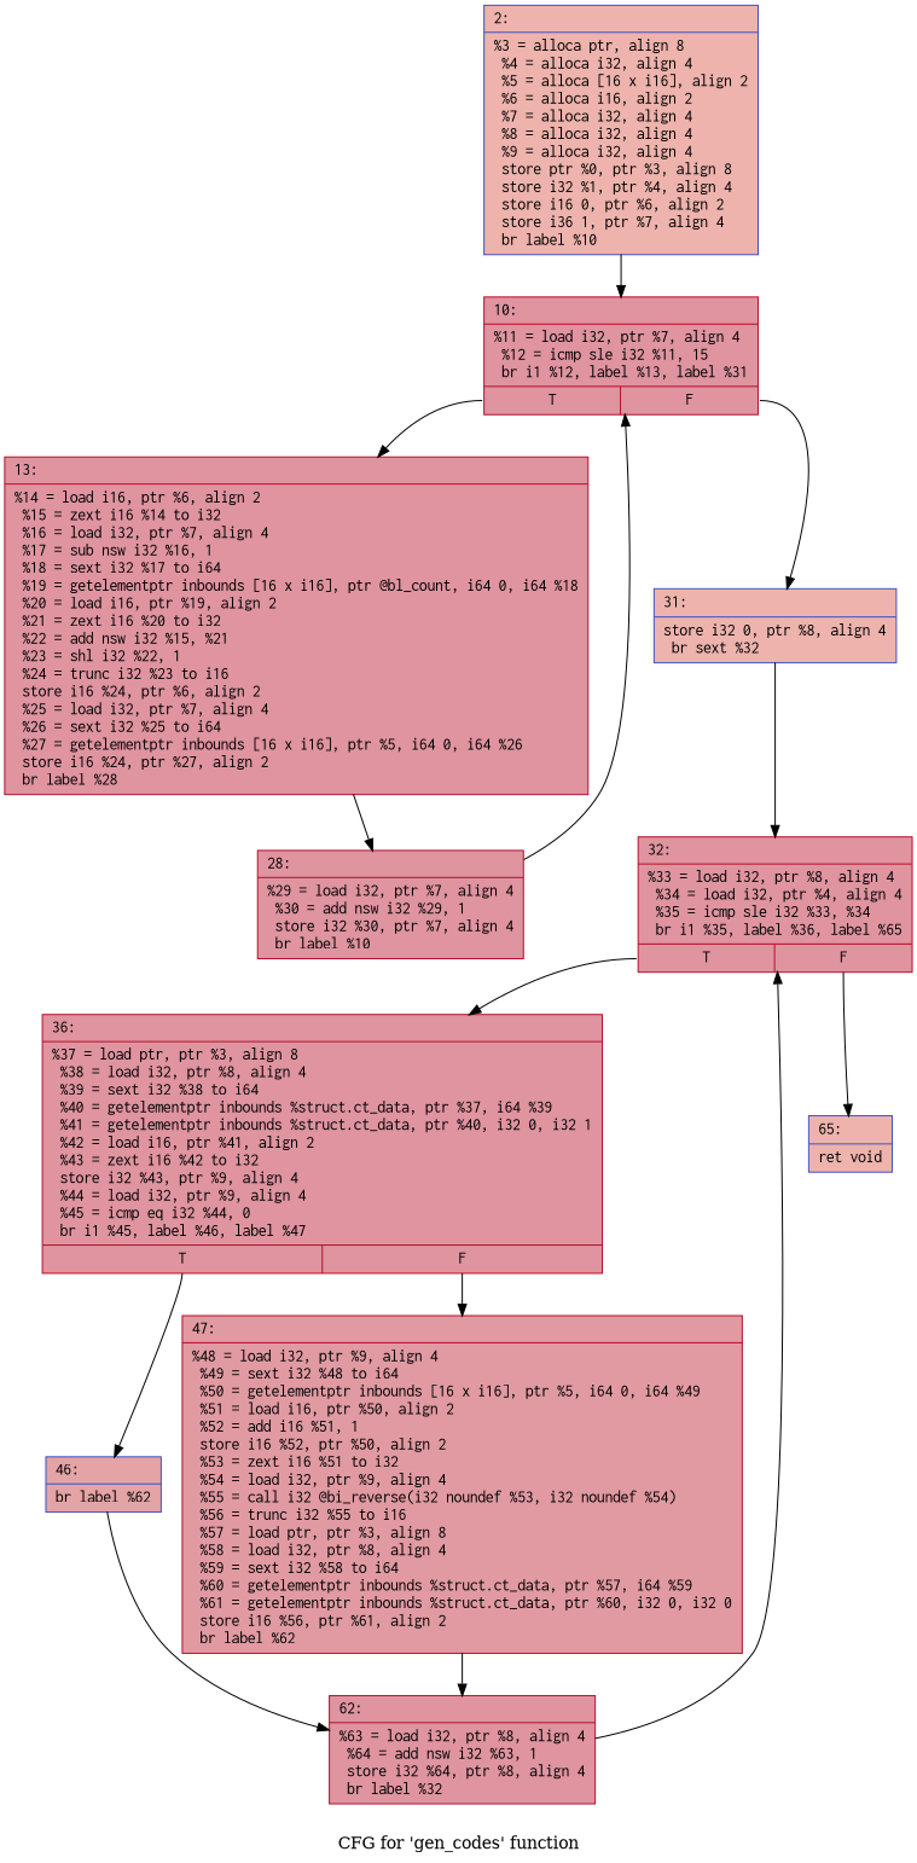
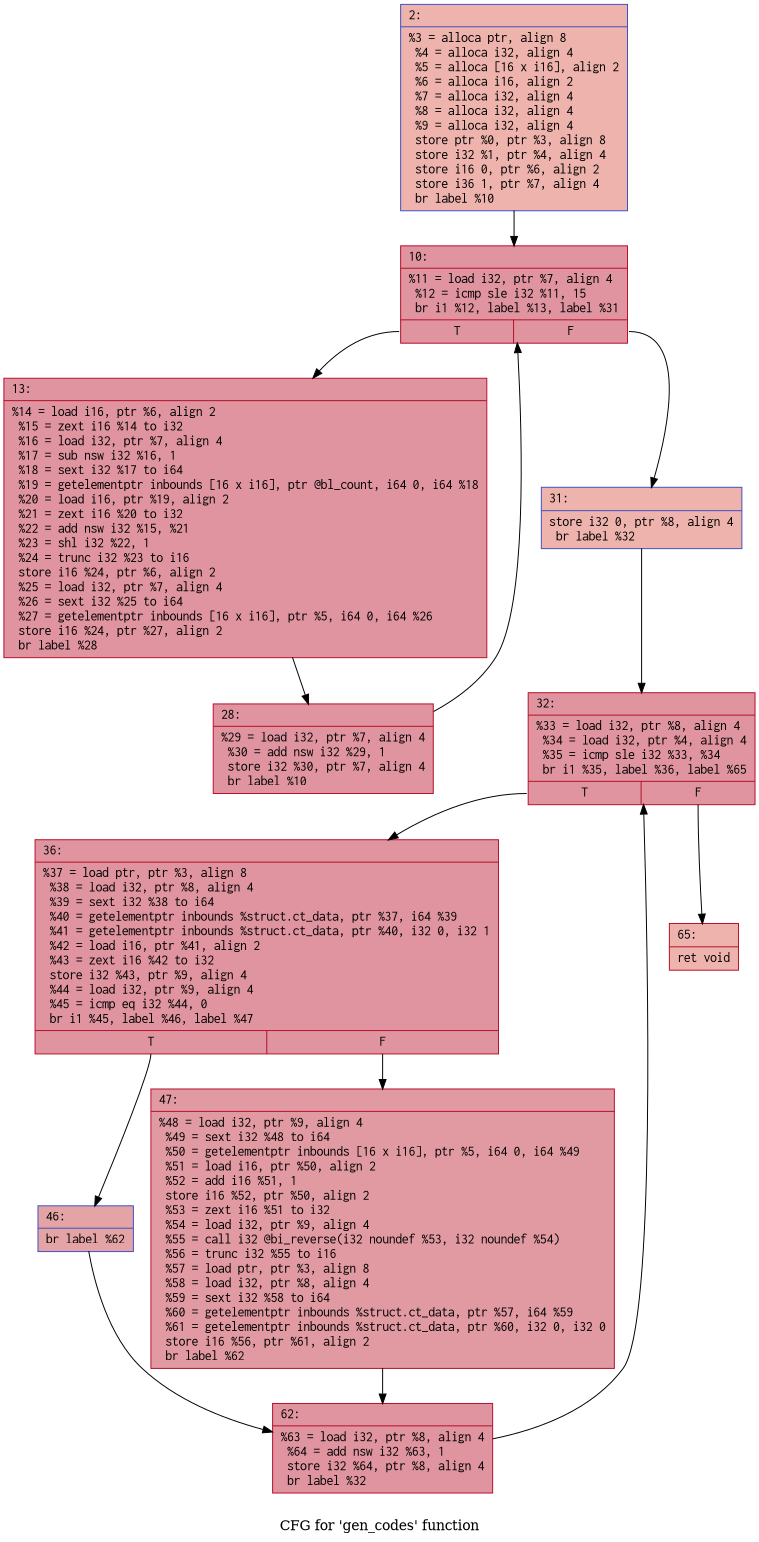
  digraph {
    label="CFG for 'gen_codes' function"
    node [color="#b70d28ff" fillcolor="#b70d2870" fontname=Courier shape=record style=filled]
    n1 [color="#3d50c3ff" fillcolor="#d6524470" label="{2:\l|  %3 = alloca ptr, align 8\l  %4 = alloca i32, align 4\l  %5 = alloca [16 x i16], align 2\l  %6 = alloca i16, align 2\l  %7 = alloca i32, align 4\l  %8 = alloca i32, align 4\l  %9 = alloca i32, align 4\l  store ptr %0, ptr %3, align 8\l  store i32 %1, ptr %4, align 4\l  store i16 0, ptr %6, align 2\l  store i36 1, ptr %7, align 4\l  br label %10\l}"]
    n2 [label="{10:\l|  %11 = load i32, ptr %7, align 4\l  %12 = icmp sle i32 %11, 15\l  br i1 %12, label %13, label %31\l|{<s0>T|<s1>F}}"]
    n3 [label="{13:\l|  %14 = load i16, ptr %6, align 2\l  %15 = zext i16 %14 to i32\l  %16 = load i32, ptr %7, align 4\l  %17 = sub nsw i32 %16, 1\l  %18 = sext i32 %17 to i64\l  %19 = getelementptr inbounds [16 x i16], ptr @bl_count, i64 0, i64 %18\l  %20 = load i16, ptr %19, align 2\l  %21 = zext i16 %20 to i32\l  %22 = add nsw i32 %15, %21\l  %23 = shl i32 %22, 1\l  %24 = trunc i32 %23 to i16\l  store i16 %24, ptr %6, align 2\l  %25 = load i32, ptr %7, align 4\l  %26 = sext i32 %25 to i64\l  %27 = getelementptr inbounds [16 x i16], ptr %5, i64 0, i64 %26\l  store i16 %24, ptr %27, align 2\l  br label %28\l}"]
-   n4 [color="#3d50c3ff" fillcolor="#d6524470" label="{31:\l|  store i32 0, ptr %8, align 4\l  br sext %32\l}"]
+   n4 [color="#3d50c3ff" fillcolor="#d6524470" label="{31:\l|  store i32 0, ptr %8, align 4\l  br label %32\l}"]
    n5 [label="{28:\l|  %29 = load i32, ptr %7, align 4\l  %30 = add nsw i32 %29, 1\l  store i32 %30, ptr %7, align 4\l  br label %10\l}"]
    n6 [label="{32:\l|  %33 = load i32, ptr %8, align 4\l  %34 = load i32, ptr %4, align 4\l  %35 = icmp sle i32 %33, %34\l  br i1 %35, label %36, label %65\l|{<s0>T|<s1>F}}"]
    n7 [label="{36:\l|  %37 = load ptr, ptr %3, align 8\l  %38 = load i32, ptr %8, align 4\l  %39 = sext i32 %38 to i64\l  %40 = getelementptr inbounds %struct.ct_data, ptr %37, i64 %39\l  %41 = getelementptr inbounds %struct.ct_data, ptr %40, i32 0, i32 1\l  %42 = load i16, ptr %41, align 2\l  %43 = zext i16 %42 to i32\l  store i32 %43, ptr %9, align 4\l  %44 = load i32, ptr %9, align 4\l  %45 = icmp eq i32 %44, 0\l  br i1 %45, label %46, label %47\l|{<s0>T|<s1>F}}"]
-   n8 [color="#3d50c3ff" fillcolor="#d6524470" label="{65:\l|  ret void\l}"]
+   n8 [fillcolor="#d6524470" label="{65:\l|  ret void\l}"]
    n9 [color="#3d50c3ff" fillcolor="#c32e3170" label="{46:\l|  br label %62\l}"]
    n10 [fillcolor="#bb1b2c70" label="{47:\l|  %48 = load i32, ptr %9, align 4\l  %49 = sext i32 %48 to i64\l  %50 = getelementptr inbounds [16 x i16], ptr %5, i64 0, i64 %49\l  %51 = load i16, ptr %50, align 2\l  %52 = add i16 %51, 1\l  store i16 %52, ptr %50, align 2\l  %53 = zext i16 %51 to i32\l  %54 = load i32, ptr %9, align 4\l  %55 = call i32 @bi_reverse(i32 noundef %53, i32 noundef %54)\l  %56 = trunc i32 %55 to i16\l  %57 = load ptr, ptr %3, align 8\l  %58 = load i32, ptr %8, align 4\l  %59 = sext i32 %58 to i64\l  %60 = getelementptr inbounds %struct.ct_data, ptr %57, i64 %59\l  %61 = getelementptr inbounds %struct.ct_data, ptr %60, i32 0, i32 0\l  store i16 %56, ptr %61, align 2\l  br label %62\l}"]
    n11 [label="{62:\l|  %63 = load i32, ptr %8, align 4\l  %64 = add nsw i32 %63, 1\l  store i32 %64, ptr %8, align 4\l  br label %32\l}"]
    n1 -> n2
    n2 -> n3 [tailport=s0]
    n2 -> n4 [tailport=s1]
    n3 -> n5
    n4 -> n6
    n5 -> n2
    n6 -> n7 [tailport=s0]
    n6 -> n8 [tailport=s1]
    n7 -> n9 [tailport=s0]
    n7 -> n10 [tailport=s1]
    n9 -> n11
    n10 -> n11
    n11 -> n6
  }
